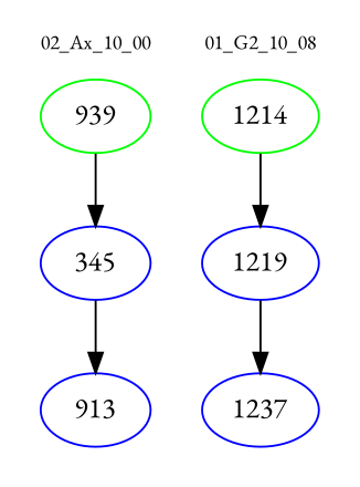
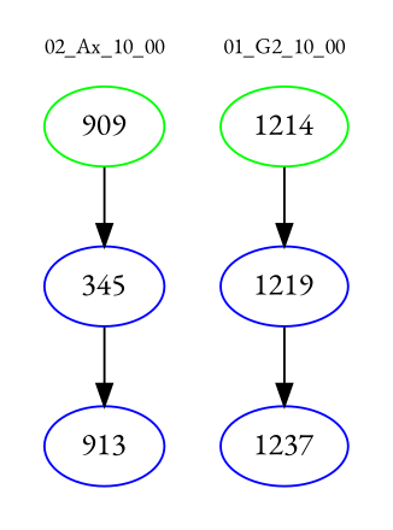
  digraph {
    fontname="EB Garamond"
    node [color=blue fontname="EB Garamond"]
    edge [color=black fontname="EB Garamond"]
-   n1 [color=green label=939]
+   n1 [color=green label=909]
    n2 [label=345]
    n3 [label=913]
    n4 [color=green label=1214]
    n5 [label=1219]
    n6 [label=1237]
    subgraph cluster_1 {
      color=white
      fontsize=10
      label="02_Ax_10_00"
      n1
      n2
      n3
    }
    subgraph cluster_2 {
      color=white
      fontsize=10
-     label="01_G2_10_08"
+     label="01_G2_10_00"
      n4
      n5
      n6
    }
    n1 -> n2
    n2 -> n3
    n4 -> n5
    n5 -> n6
  }
